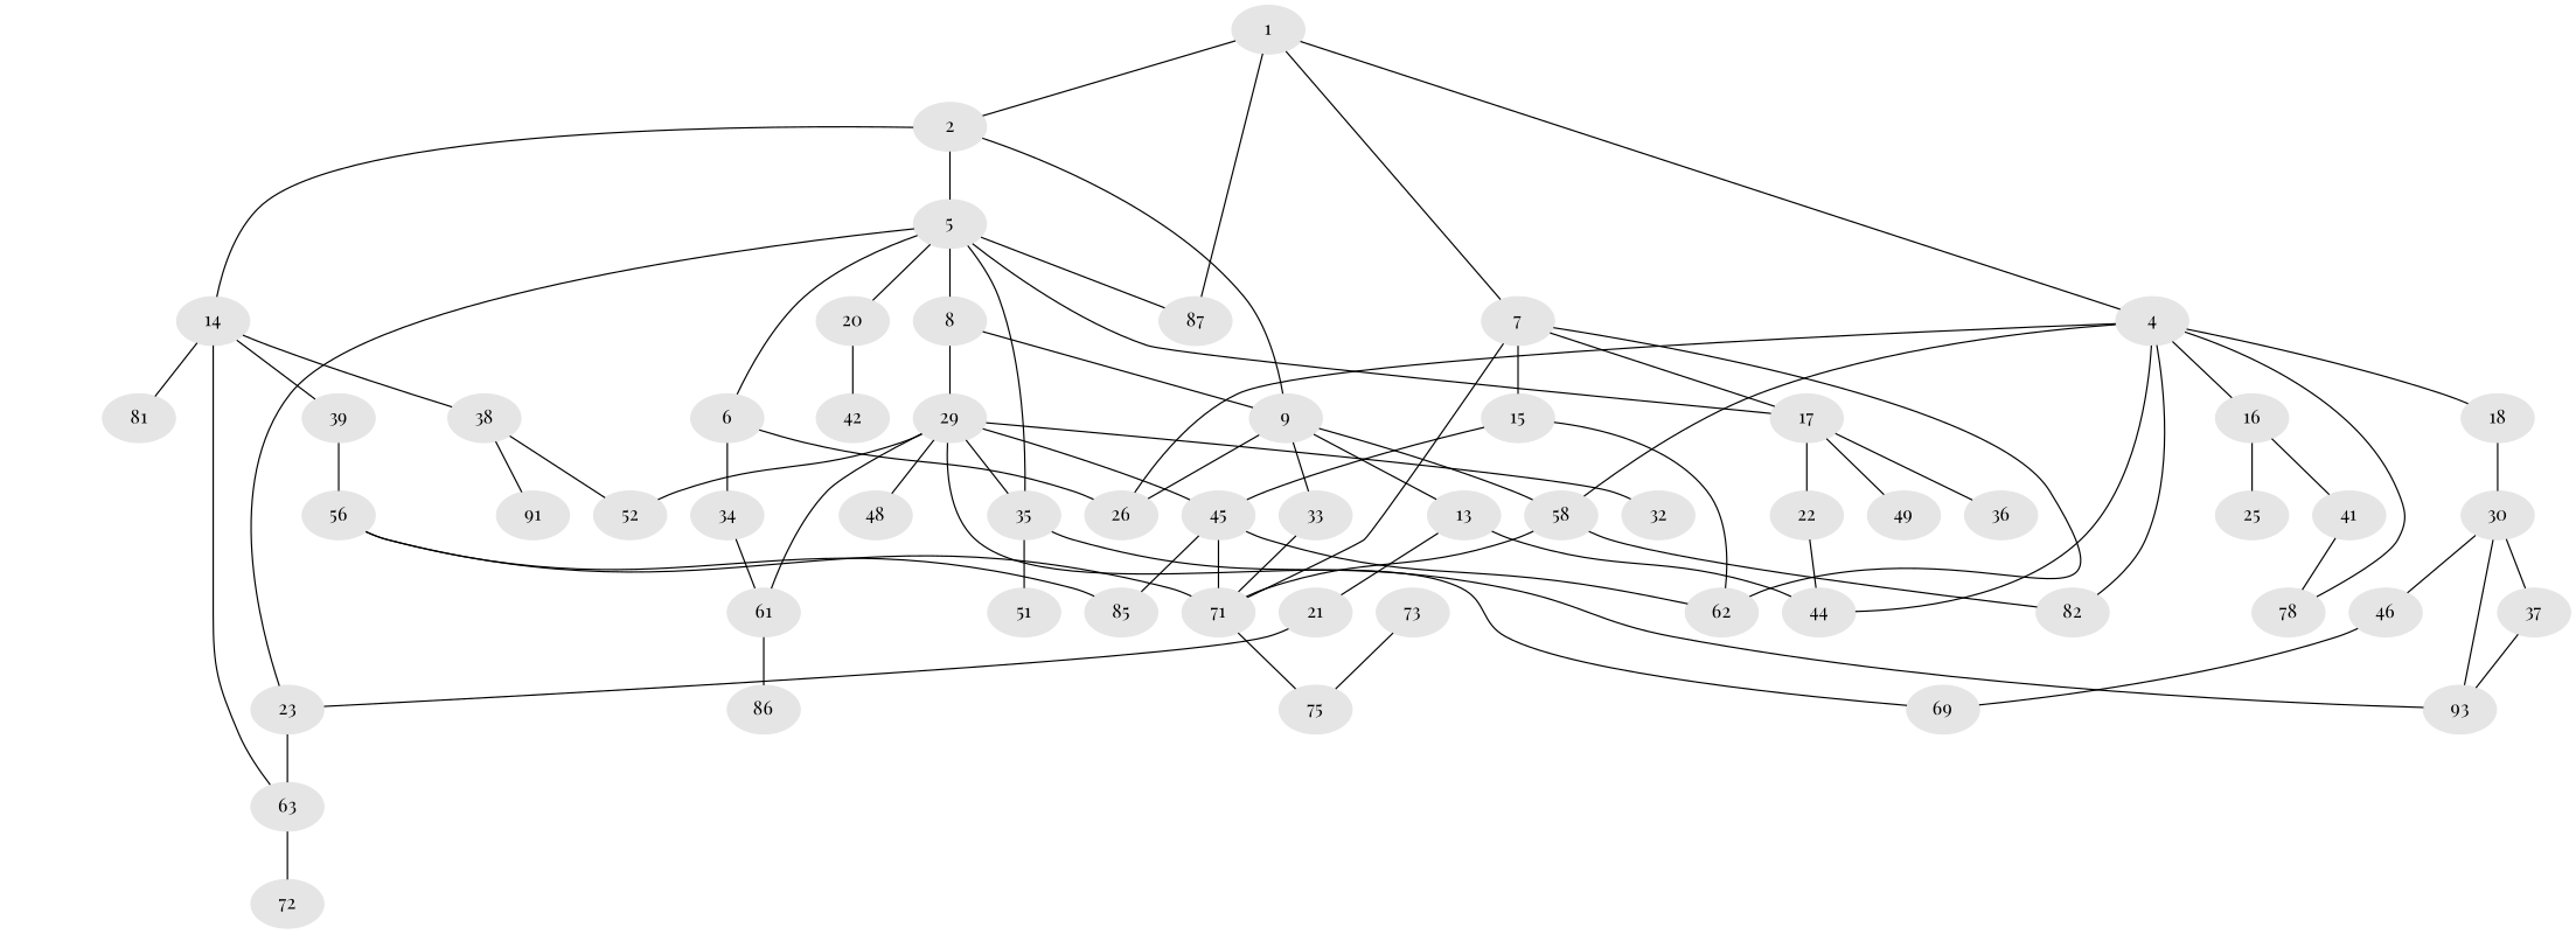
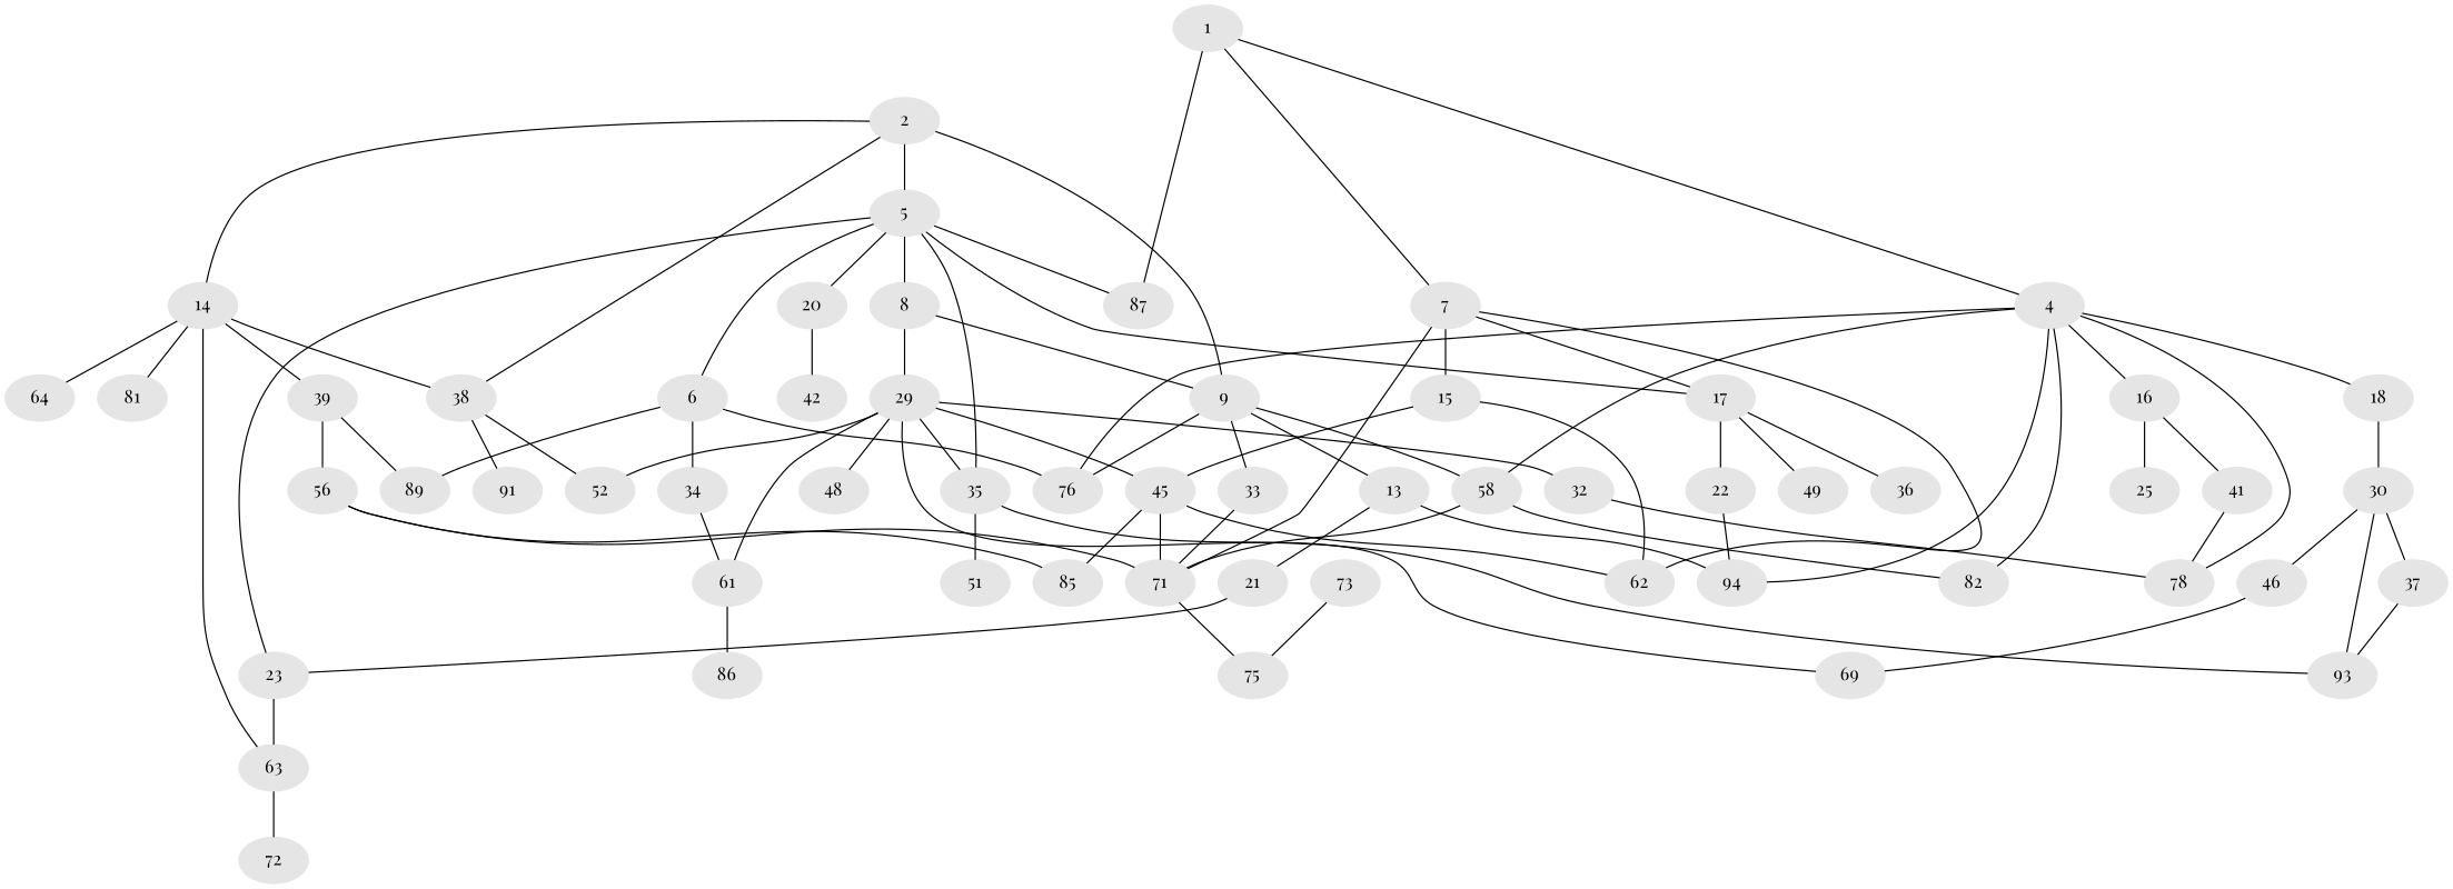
  graph {
    fontname="Playfair Display"
    node [color=gray90 fontname="Playfair Display" style=filled]
    edge [fontname="Playfair Display"]
    2 [super="+3"]
    5 [super="+55"]
    9 [super="+19"]
    14 [super="+47"]
    1
    4 [super="+11"]
    7 [super="+12"]
    87
    16 [super="+67"]
    18
-   26 [super="+76"]
-   44
+   26 [super="+76" label=76]
+   44 [label=94]
    58 [super="+65"]
    78
    82
    17 [super="+27"]
    15
    62
    71 [super="+84"]
    6 [super="+10"]
    8
    20
    23 [super="+28"]
    35 [super="+90"]
    13 [super="+66"]
    33
    38 [super="+74"]
    39 [super="+68"]
    63 [super="+79"]
+   64
    81
    25
    41 [super="+57"]
    30 [super="+31"]
    34 [super="+80"]
+   89
    29 [super="+50"]
    22 [super="+24"]
    36
    49
    42
    93 [super="+94"]
    51
    61
    45 [super="+53"]
    75
    32 [super="+83"]
    48 [super="+88"]
    52 [super="+60"]
    69
    21 [super="+43"]
    91
    56 [super="+70"]
    72
    85 [super="+92"]
    37 [super="+77"]
    46 [super="+54"]
    86
    73
    2 -- 5
    2 -- 9
    2 -- 14
    5 -- 87
    5 -- 17
    5 -- 6
    5 -- 8
    5 -- 20
    5 -- 23
    5 -- 35
    9 -- 26
    9 -- 58
    9 -- 13
    9 -- 33
    14 -- 38
    14 -- 39
    14 -- 63
+   14 -- 64
    14 -- 81
-   1 -- 2
+   38 -- 2
    1 -- 4
    1 -- 7
    1 -- 87
    4 -- 16
    4 -- 18
    4 -- 26
    4 -- 44
    4 -- 58
    4 -- 78
    4 -- 82
    7 -- 17
    7 -- 15
    7 -- 62
    7 -- 71
    16 -- 25
    16 -- 41
    18 -- 30
    58 -- 82
    58 -- 71
    17 -- 22
    17 -- 36
    17 -- 49
    15 -- 62
    15 -- 45
    71 -- 75
    6 -- 26
    6 -- 34 [weight=2]
+   6 -- 89
    8 -- 9
    8 -- 29
    20 -- 42
    23 -- 63 [weight=2]
    35 -- 93
    35 -- 51
    13 -- 44
    13 -- 21
    33 -- 71
    38 -- 52
    38 -- 91
+   39 -- 89
    39 -- 56
    63 -- 72
    41 -- 78
    30 -- 93
    30 -- 37
    30 -- 46
    34 -- 61
    29 -- 35
    29 -- 61
    29 -- 45
    29 -- 32
    29 -- 48
    29 -- 52 [weight=2]
    29 -- 69
    22 -- 44
    61 -- 86
    45 -- 62
    45 -- 71
    45 -- 85
+   32 -- 78
    21 -- 23
    56 -- 71
    56 -- 85
    37 -- 93
    46 -- 69
    73 -- 75
  }
